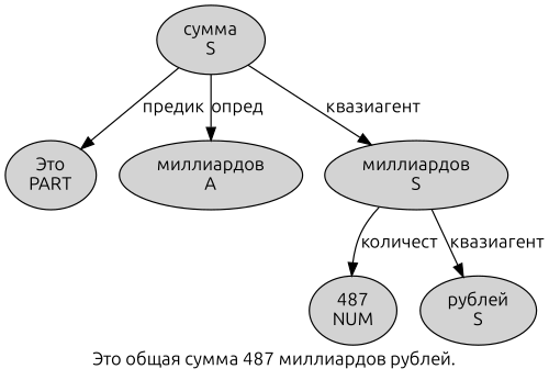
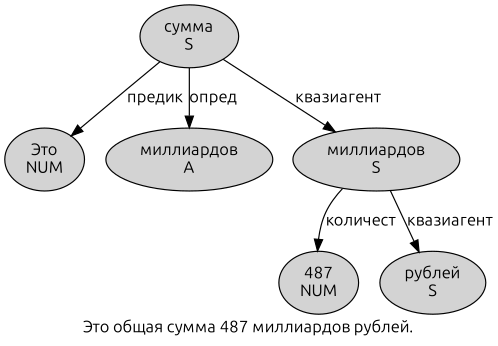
  digraph {
    fontname=Ubuntu
    label="Это общая сумма 487 миллиардов рублей."
    node [fillcolor=lightgray fontname=Ubuntu penwidth=1 shape=ellipse style=filled]
    edge [fontname=Ubuntu]
-   n1 [label="Это\nPART"]
+   n1 [label="Это\nNUM"]
    n2 [label="миллиардов\nA"]
    n3 [label="сумма\nS"]
    n4 [label="миллиардов\nS"]
    n5 [label="487\nNUM"]
    n6 [label="рублей\nS"]
    n3 -> n1 [label="предик"]
    n3 -> n2 [label="опред"]
    n3 -> n4 [label="квазиагент"]
    n4 -> n5 [label="количест"]
    n4 -> n6 [label="квазиагент"]
  }
